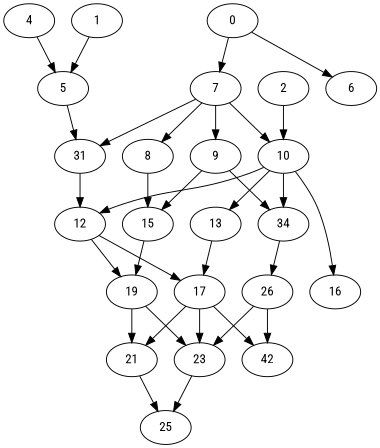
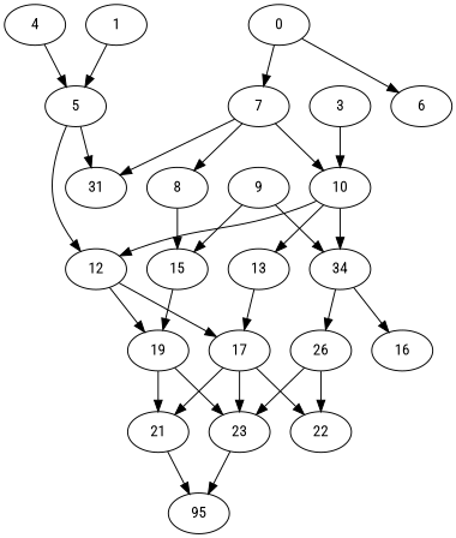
  digraph {
    fontname="Roboto Condensed"
    node [alpha=0.08 fontname="Roboto Condensed"]
    edge [fontname="Roboto Condensed"]
    1 [expect_size=17276928]
    5 [alpha=0.00 expect_size=43497472]
    n3 [alpha=0.04 expect_size=43746304 label=31]
    12 [alpha=0.05 expect_size=15826944]
    n5 [alpha=0.12 expect_size=48878592 label=0]
    6 [alpha=0.16 expect_size=38062080]
    7 [alpha=0.19 expect_size=24451072]
    8 [alpha=0.06 expect_size=45339648]
    9 [alpha=0.17 expect_size=21879808]
    10 [alpha=0.01 expect_size=17257472]
    15 [alpha=0.15 expect_size=41760768]
    n12 [alpha=0.09 expect_size=7854080 label=34]
    13 [alpha=0.00 expect_size=45251584]
-   3 [alpha=0.04 expect_size=21571584 label=2]
+   3 [alpha=0.04 expect_size=21571584]
    4 [alpha=0.14 expect_size=25159680]
    19 [alpha=0.20 expect_size=44423168]
    17 [expect_size=32873472]
    16 [alpha=0.12 expect_size=42853376]
    n19 [alpha=0.17 expect_size=36325376 label=26]
    21 [alpha=0.19 expect_size=39413760]
    23 [alpha=0.07 expect_size=12969984]
-   22 [alpha=0.20 expect_size=48287744 label=42]
-   25 [alpha=0.16 expect_size=34739200]
+   22 [alpha=0.20 expect_size=48287744]
+   25 [alpha=0.16 expect_size=34739200 label=95]
    1 -> 5
    5 -> n3
-   n3 -> 12
+   5 -> 12
    12 -> 19
    12 -> 17
    n5 -> 6
    n5 -> 7
    7 -> n3
    7 -> 8
-   7 -> 9
    7 -> 10
    8 -> 15
    9 -> 15
    9 -> n12
    10 -> 12
    10 -> n12
    10 -> 13
    15 -> 19
-   10 -> 16
+   n12 -> 16
    n12 -> n19
    13 -> 17
    3 -> 10
    4 -> 5
    19 -> 21
    19 -> 23
    17 -> 21
    17 -> 23
    17 -> 22
    n19 -> 23
    n19 -> 22
    21 -> 25
    23 -> 25
  }
